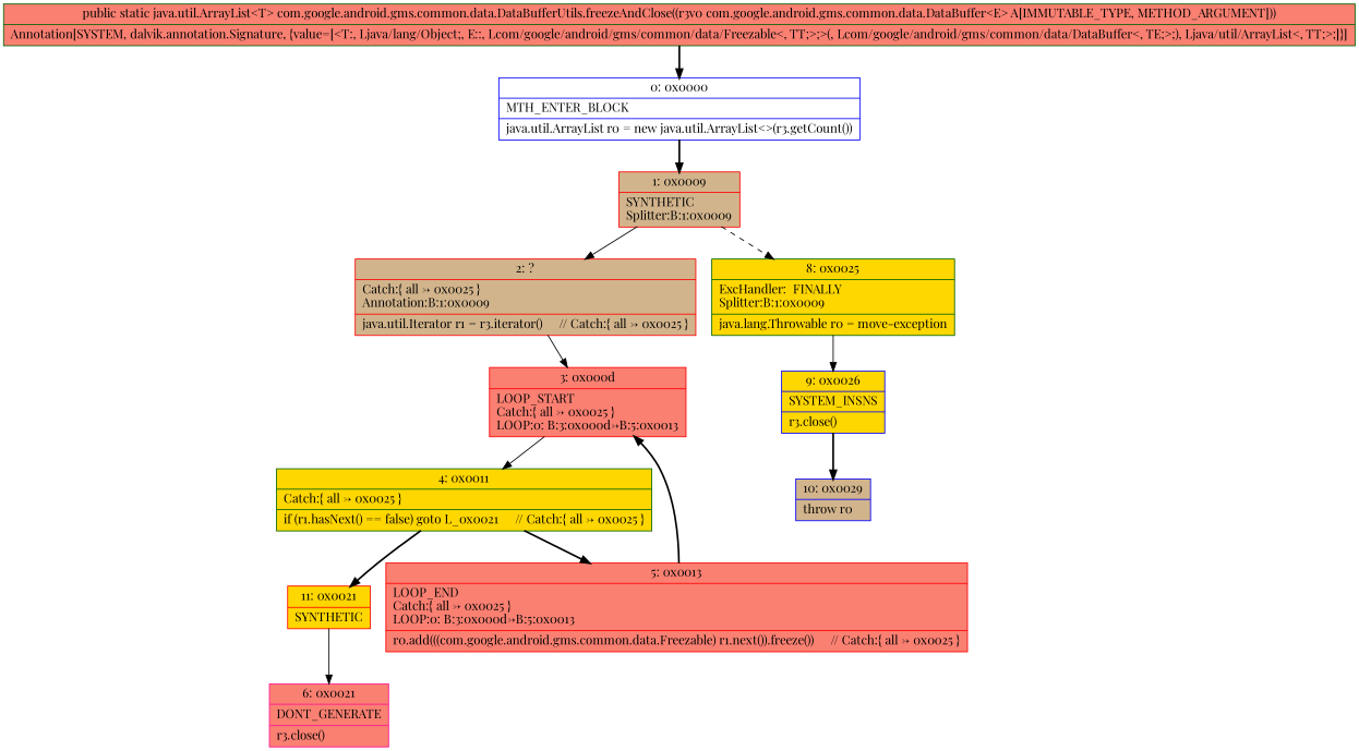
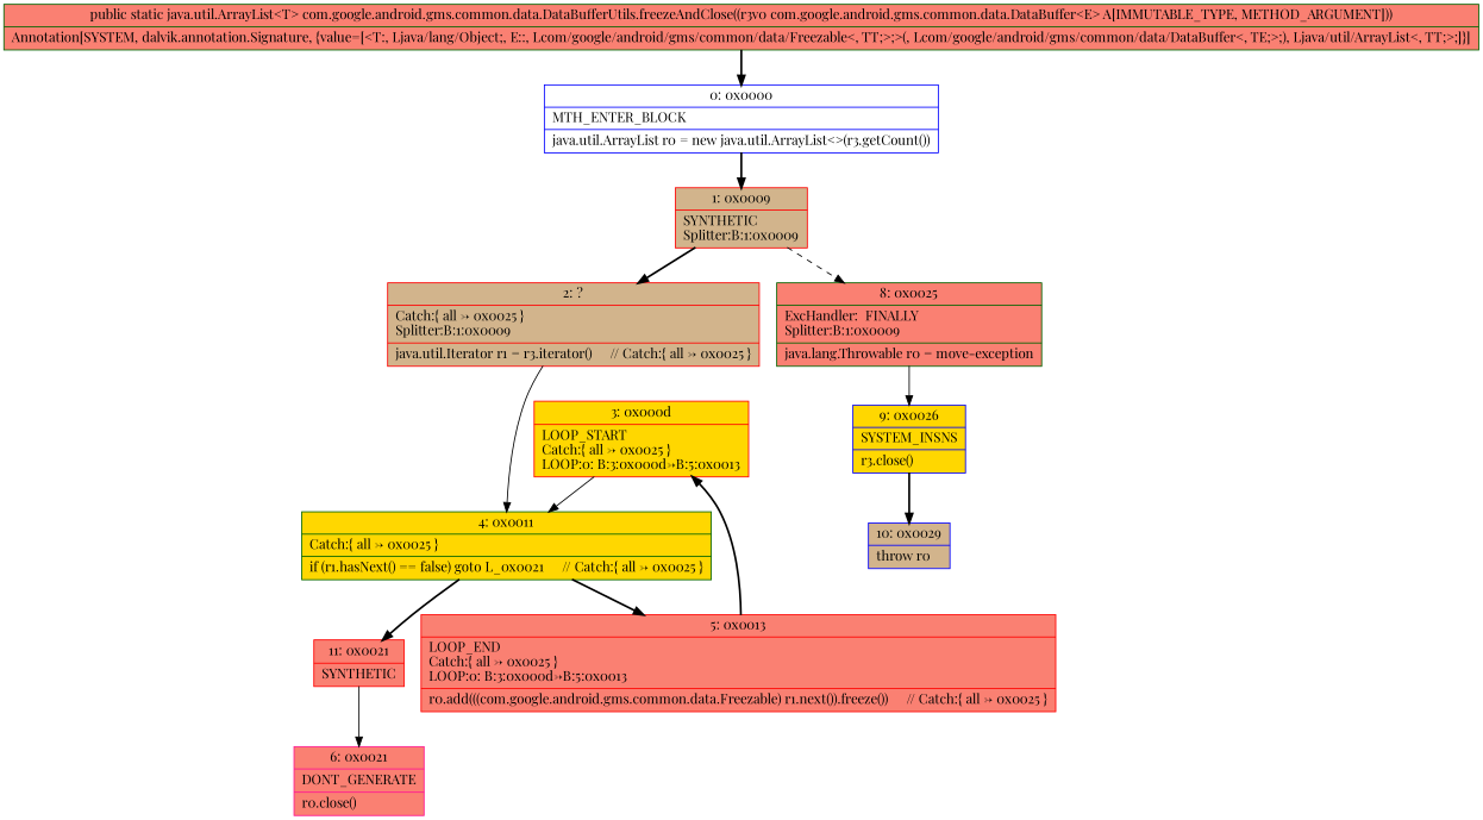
  digraph {
    fontname="Playfair Display"
    node [color=red fillcolor=salmon fontname="Playfair Display" shape=record style=filled]
    edge [fontname="Playfair Display" style=bold]
    n1 [color=blue fillcolor=white label="{0\:\ 0x0000|MTH_ENTER_BLOCK\l|java.util.ArrayList r0 = new java.util.ArrayList\<\>(r3.getCount())\l}"]
    n2 [fillcolor=tan label="{1\:\ 0x0009|SYNTHETIC\lSplitter:B:1:0x0009\l}"]
-   n3 [fillcolor=tan label="{2\:\ ?|Catch:\{ all \-\> 0x0025 \}\lAnnotation:B:1:0x0009\l|java.util.Iterator r1 = r3.iterator()     \/\/ Catch:\{ all \-\> 0x0025 \}\l}"]
-   n4 [color=darkgreen fillcolor=gold label="{8\:\ 0x0025|ExcHandler:  FINALLY\lSplitter:B:1:0x0009\l|java.lang.Throwable r0 = move\-exception\l}"]
-   n5 [label="{3\:\ 0x000d|LOOP_START\lCatch:\{ all \-\> 0x0025 \}\lLOOP:0: B:3:0x000d\-\>B:5:0x0013\l}"]
+   n3 [fillcolor=tan label="{2\:\ ?|Catch:\{ all \-\> 0x0025 \}\lSplitter:B:1:0x0009\l|java.util.Iterator r1 = r3.iterator()     \/\/ Catch:\{ all \-\> 0x0025 \}\l}"]
+   n4 [color=darkgreen label="{8\:\ 0x0025|ExcHandler:  FINALLY\lSplitter:B:1:0x0009\l|java.lang.Throwable r0 = move\-exception\l}"]
+   n5 [fillcolor=gold label="{3\:\ 0x000d|LOOP_START\lCatch:\{ all \-\> 0x0025 \}\lLOOP:0: B:3:0x000d\-\>B:5:0x0013\l}"]
    n6 [color=blue fillcolor=gold label="{9\:\ 0x0026|SYSTEM_INSNS\l|r3.close()\l}"]
    n7 [color=darkgreen fillcolor=gold label="{4\:\ 0x0011|Catch:\{ all \-\> 0x0025 \}\l|if (r1.hasNext() == false) goto L_0x0021     \/\/ Catch:\{ all \-\> 0x0025 \}\l}"]
    n8 [label="{5\:\ 0x0013|LOOP_END\lCatch:\{ all \-\> 0x0025 \}\lLOOP:0: B:3:0x000d\-\>B:5:0x0013\l|r0.add(((com.google.android.gms.common.data.Freezable) r1.next()).freeze())     \/\/ Catch:\{ all \-\> 0x0025 \}\l}"]
-   n9 [fillcolor=gold label="{11\:\ 0x0021|SYNTHETIC\l}"]
-   n10 [color=deeppink label="{6\:\ 0x0021|DONT_GENERATE\l|r3.close()\l}"]
+   n9 [label="{11\:\ 0x0021|SYNTHETIC\l}"]
+   n10 [color=deeppink label="{6\:\ 0x0021|DONT_GENERATE\l|r0.close()\l}"]
    n11 [color=blue fillcolor=tan label="{10\:\ 0x0029|throw r0\l}"]
    n12 [color=darkgreen label="{public static java.util.ArrayList\<T\> com.google.android.gms.common.data.DataBufferUtils.freezeAndClose((r3v0 com.google.android.gms.common.data.DataBuffer\<E\> A[IMMUTABLE_TYPE, METHOD_ARGUMENT]))  | Annotation[SYSTEM, dalvik.annotation.Signature, \{value=[\<T:, Ljava\/lang\/Object;, E::, Lcom\/google\/android\/gms\/common\/data\/Freezable\<, TT;\>;\>(, Lcom\/google\/android\/gms\/common\/data\/DataBuffer\<, TE;\>;), Ljava\/util\/ArrayList\<, TT;\>;]\}]\l}"]
    n1 -> n2
-   n2 -> n3 [style=solid]
+   n2 -> n3
    n2 -> n4 [style=dashed]
-   n3 -> n5 [style=solid]
+   n3 -> n7 [style=solid]
    n4 -> n6 [style=solid]
    n5 -> n7 [style=solid]
    n6 -> n11
    n7 -> n8
    n7 -> n9
    n8 -> n5
    n9 -> n10 [style=solid]
    n12 -> n1
  }
